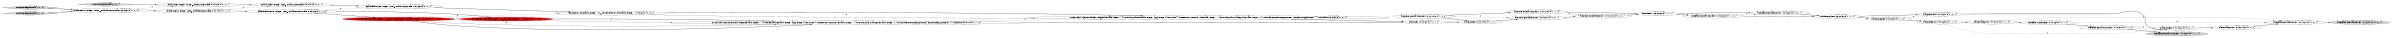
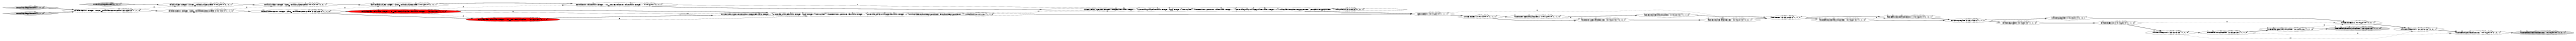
  digraph {
    rankdir=LR
    node [fillcolor=white shape=ellipse style=filled]
    edge [style=bold]
    n1 [label="assertFalse(open.hasSubscribers())@@@29@@@['1', '1', '0']"]
    n2 [fillcolor=lightgray label="assertFalse(close.hasSubscribers())@@@30@@@['1', '1', '0']"]
    n3 [label="to.assertNoErrors()@@@26@@@['0', '0', '1']"]
    n4 [fillcolor=lightgray label="assertFalse(close.hasObservers())@@@29@@@['0', '0', '1']"]
    n5 [fillcolor=red label="TestSubscriber<Flowable<Integer>> ts = new TestSubscriber<>()@@@6@@@['0', '1', '0']"]
    n6 [label="source.window(open,new Function<Integer,Flowable<Integer>>(){@Override public Flowable<Integer> apply(Integer t){return close}}).doOnNext(new Consumer<Flowable<Integer>>(){@Override public void accept(Flowable<Integer> w){w.subscribe(Functions.emptyConsumer(),Functions.emptyConsumer())}}).subscribe(ts)@@@7@@@['1', '1', '0']"]
    n7 [label="source.window(open,new Function<Integer,Observable<Integer>>(){@Override public Observable<Integer> apply(Integer t){return close}}).doOnNext(new Consumer<Observable<Integer>>(){@Override public void accept(Observable<Integer> w){w.subscribe(Functions.emptyConsumer(),Functions.emptyConsumer())}}).subscribe(to)@@@7@@@['0', '0', '1']"]
    n8 [label="open.onNext(1)@@@18@@@['1', '1', '1']"]
    n9 [label="source.onComplete()@@@24@@@['1', '1', '1']"]
    n10 [label="to.assertComplete()@@@25@@@['0', '0', '1']"]
    n11 [label="ts.assertComplete()@@@25@@@['1', '1', '0']"]
    n12 [label="ts.assertNoErrors()@@@26@@@['1', '1', '0']"]
    n13 [label="source.onNext(1)@@@19@@@['1', '1', '1']"]
    n14 [label="assertTrue(open.hasSubscribers())@@@20@@@['1', '1', '0']"]
    n15 [label="assertTrue(open.hasObservers())@@@20@@@['0', '0', '1']"]
    n16 [label="assertTrue(close.hasSubscribers())@@@21@@@['1', '1', '0']"]
    n17 [label="assertTrue(close.hasObservers())@@@21@@@['0', '0', '1']"]
    n18 [label="close.onNext(1)@@@22@@@['1', '1', '1']"]
    n19 [label="ts.assertValueCount(1)@@@27@@@['1', '1', '0']"]
    n20 [label="to.assertValueCount(1)@@@27@@@['0', '0', '1']"]
    n21 [label="assertFalse(ts.isCancelled())@@@28@@@['1', '1', '0']"]
    n22 [label="final PublishSubject<Integer> close = PublishSubject.create()@@@5@@@['0', '0', '1']"]
    n23 [label="TestObserver<Observable<Integer>> to = new TestObserver<Observable<Integer>>()@@@6@@@['0', '0', '1']"]
    n24 [label="assertFalse(open.hasObservers())@@@28@@@['0', '0', '1']"]
    n25 [label="PublishSubject<Integer> open = PublishSubject.create()@@@4@@@['0', '0', '1']"]
    n26 [fillcolor=lightgray label="noUnsubscribeAndNoLeak['0', '0', '1']" shape=diamond]
    n27 [label="PublishSubject<Integer> source = PublishSubject.create()@@@3@@@['0', '0', '1']"]
    n28 [fillcolor=red label="TestSubscriber<Flowable<Integer>> ts = new TestSubscriber<Flowable<Integer>>()@@@6@@@['1', '0', '0']"]
    n29 [fillcolor=lightgray label="noUnsubscribeAndNoLeak['1', '0', '0']" shape=diamond]
    n30 [label="PublishProcessor<Integer> source = PublishProcessor.create()@@@3@@@['1', '1', '0']"]
    n31 [label="PublishProcessor<Integer> open = PublishProcessor.create()@@@4@@@['1', '1', '0']"]
    n32 [label="final PublishProcessor<Integer> close = PublishProcessor.create()@@@5@@@['1', '1', '0']"]
    n33 [label="assertFalse(close.hasObservers())@@@23@@@['0', '0', '1']"]
    n34 [label="assertFalse(close.hasSubscribers())@@@23@@@['1', '1', '0']"]
    n35 [fillcolor=lightgray label="noUnsubscribeAndNoLeak['0', '1', '0']" shape=diamond]
    n1 -> n2
    n1 -> n3 [label=0 style=dashed]
    n3 -> n20
    n5 -> n6 [label=ts style=solid]
    n5 -> n6
    n6 -> n7 [label=0 style=dashed]
    n6 -> n8
    n7 -> n8
    n8 -> n13
    n9 -> n10
    n9 -> n11
    n10 -> n3
-   n11 -> n10 [label=0 style=dashed]
    n11 -> n12
    n12 -> n3 [label=0 style=dashed]
    n12 -> n19
-   n14 -> n13
+   n13 -> n14
    n13 -> n15
    n14 -> n15 [label=0 style=dashed]
    n14 -> n16
    n15 -> n17
-   n16 -> n17 [label=0 style=dashed]
+   n8 -> n17 [label=0 style=dashed]
    n16 -> n18
    n17 -> n18
    n18 -> n33
    n18 -> n34
-   n19 -> n24 [label=0 style=dashed]
+   n19 -> n20 [label=0 style=dashed]
    n19 -> n21
    n20 -> n24
    n21 -> n1
    n21 -> n24 [label=0 style=dashed]
    n22 -> n23
    n23 -> n7 [label=to style=solid]
    n23 -> n7
    n24 -> n4
    n25 -> n22
    n26 -> n27
    n27 -> n25
    n28 -> n5 [label=0 style=dashed]
    n28 -> n6 [label=ts style=solid]
    n28 -> n6
    n28 -> n23 [label=0 style=dashed]
    n29 -> n30
    n30 -> n27 [label=0 style=dashed]
    n30 -> n31
    n31 -> n25 [label=0 style=dashed]
    n31 -> n32
    n32 -> n5
    n32 -> n22 [label=0 style=dashed]
    n32 -> n28
    n33 -> n9
    n34 -> n9
    n34 -> n33 [label=0 style=dashed]
    n35 -> n30
  }
